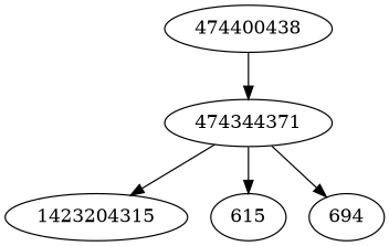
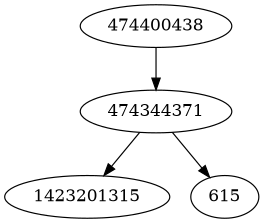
  strict digraph {
    474344371
-   1423201315 [label=1423204315]
+   1423201315
    n3 [label=615]
-   694
    474400438
    474344371 -> 1423201315
    474344371 -> n3
-   474344371 -> 694
    474400438 -> 474344371
  }
